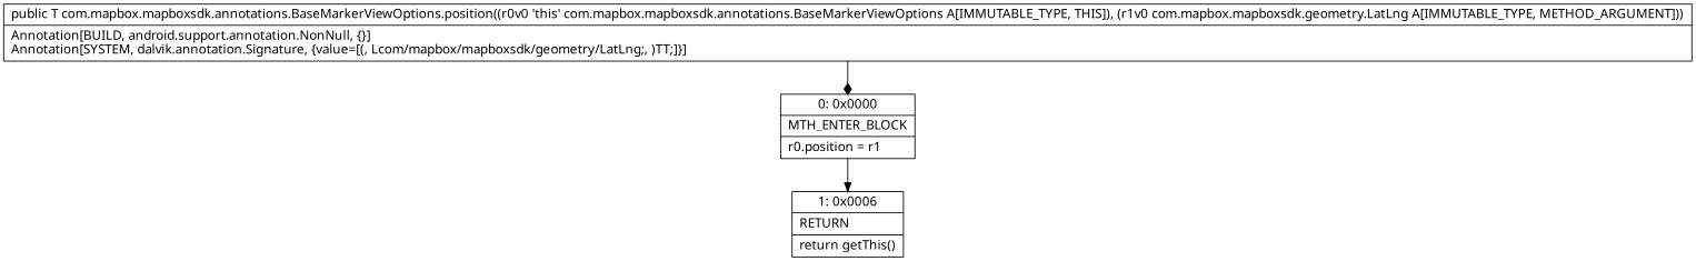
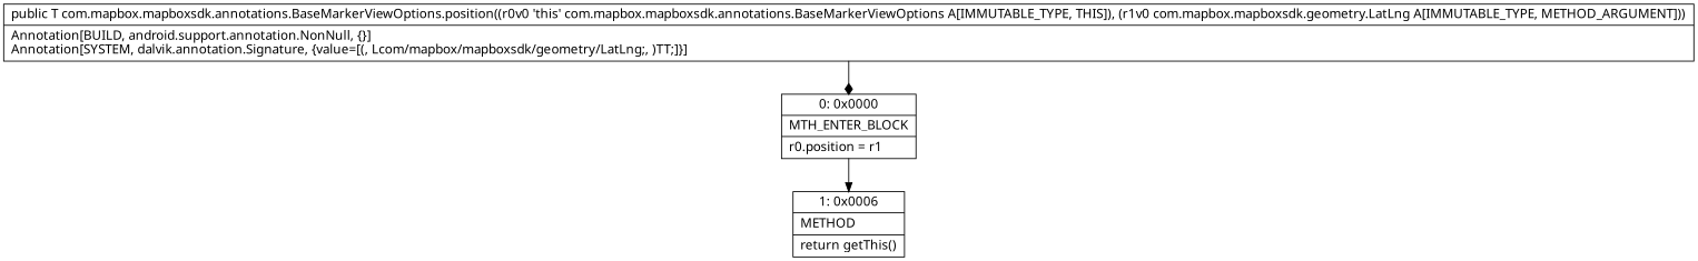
  digraph {
    fontname="Noto Sans"
    node [shape=record fontname="Noto Sans"]
    edge [fontname="Noto Sans"]
    n1 [label="{0\:\ 0x0000|MTH_ENTER_BLOCK\l|r0.position = r1\l}"]
-   n2 [label="{1\:\ 0x0006|RETURN\l|return getThis()\l}"]
+   n2 [label="{1\:\ 0x0006|METHOD\l|return getThis()\l}"]
    n3 [label="{public T com.mapbox.mapboxsdk.annotations.BaseMarkerViewOptions.position((r0v0 'this' com.mapbox.mapboxsdk.annotations.BaseMarkerViewOptions A[IMMUTABLE_TYPE, THIS]), (r1v0 com.mapbox.mapboxsdk.geometry.LatLng A[IMMUTABLE_TYPE, METHOD_ARGUMENT]))  | Annotation[BUILD, android.support.annotation.NonNull, \{\}]\lAnnotation[SYSTEM, dalvik.annotation.Signature, \{value=[(, Lcom\/mapbox\/mapboxsdk\/geometry\/LatLng;, )TT;]\}]\l}"]
    n1 -> n2 [arrowhead=normal]
    n3 -> n1 [arrowhead=diamond]
  }
